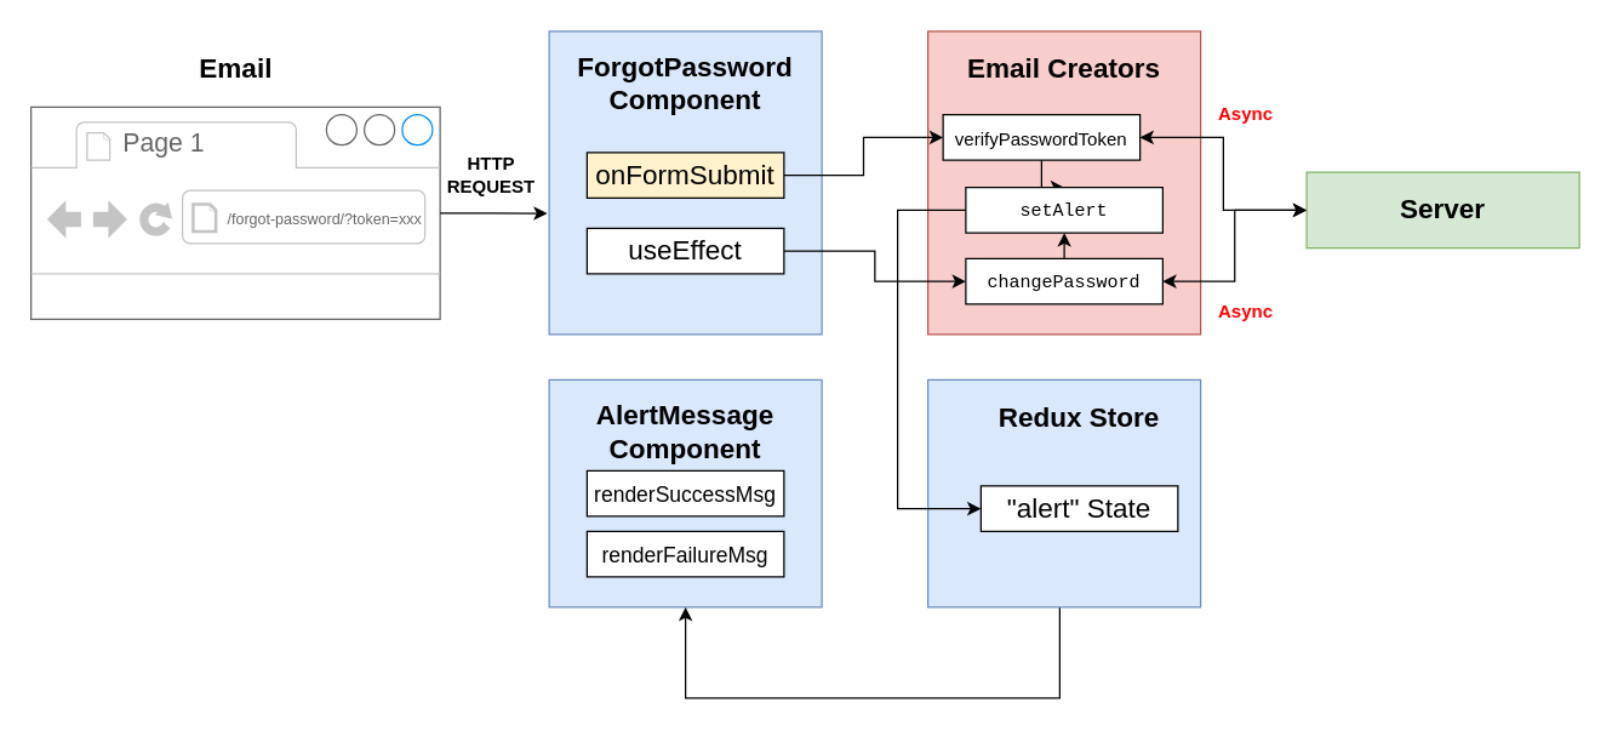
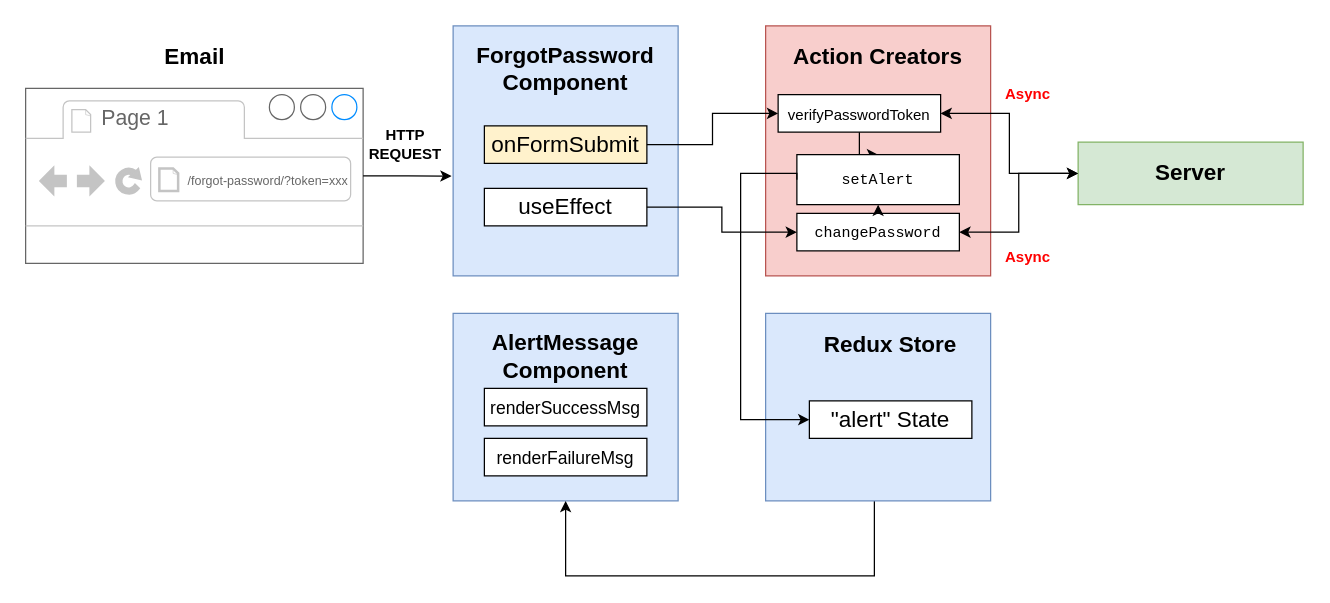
  <mxCell id="0" />
  <mxCell id="1" parent="0" />
  <mxCell id="2" value="" style="group" parent="1" vertex="1" connectable="0"><mxGeometry x="20" y="20" width="1022" height="440" as="geometry" /></mxCell>
  <mxCell id="3" value="" style="rounded=0;whiteSpace=wrap;html=1;fillColor=#dae8fc;strokeColor=#6c8ebf;" parent="2" vertex="1"><mxGeometry x="342" width="180" height="200" as="geometry" /></mxCell>
  <mxCell id="4" value="&lt;font style=&quot;font-size: 18px;&quot;&gt;&lt;b&gt;&lt;font style=&quot;font-size: 18px;&quot;&gt;ForgotPassword&lt;/font&gt;&lt;br&gt;Component&lt;/b&gt;&lt;/font&gt;" style="text;html=1;strokeColor=none;fillColor=none;align=center;verticalAlign=middle;whiteSpace=wrap;rounded=0;" parent="2" vertex="1"><mxGeometry x="402" y="20" width="60" height="30" as="geometry" /></mxCell>
  <mxCell id="5" value="onFormSubmit" style="rounded=0;whiteSpace=wrap;html=1;fontSize=18;fillColor=#fff2cc;" parent="2" vertex="1"><mxGeometry x="367" y="80" width="130" height="30" as="geometry" /></mxCell>
  <mxCell id="6" value="useEffect" style="rounded=0;whiteSpace=wrap;html=1;fontSize=18;" parent="2" vertex="1"><mxGeometry x="367" y="130" width="130" height="30" as="geometry" /></mxCell>
  <mxCell id="7" value="" style="rounded=0;whiteSpace=wrap;html=1;fillColor=#dae8fc;strokeColor=#6c8ebf;" parent="2" vertex="1"><mxGeometry x="342" y="230" width="180" height="150" as="geometry" /></mxCell>
  <mxCell id="8" value="&lt;b style=&quot;font-size: 18px;&quot;&gt;&lt;span style=&quot;font-size: 18px;&quot;&gt;AlertMessage&lt;br&gt;&lt;/span&gt;Component&lt;/b&gt;" style="text;html=1;strokeColor=none;fillColor=none;align=center;verticalAlign=middle;whiteSpace=wrap;rounded=0;" parent="2" vertex="1"><mxGeometry x="402" y="250" width="60" height="30" as="geometry" /></mxCell>
  <mxCell id="9" value="&lt;font style=&quot;font-size: 14px;&quot;&gt;renderSuccessMsg&lt;/font&gt;" style="rounded=0;whiteSpace=wrap;html=1;fontSize=18;" parent="2" vertex="1"><mxGeometry x="367" y="290" width="130" height="30" as="geometry" /></mxCell>
  <mxCell id="10" value="&lt;font style=&quot;font-size: 14px;&quot;&gt;renderFailureMsg&lt;/font&gt;" style="rounded=0;whiteSpace=wrap;html=1;fontSize=18;" parent="2" vertex="1"><mxGeometry x="367" y="330" width="130" height="30" as="geometry" /></mxCell>
  <mxCell id="11" value="" style="rounded=0;whiteSpace=wrap;html=1;fillColor=#f8cecc;strokeColor=#b85450;" parent="2" vertex="1"><mxGeometry x="592" width="180" height="200" as="geometry" /></mxCell>
- <mxCell id="12" value="&lt;span style=&quot;font-size: 18px;&quot;&gt;&lt;b&gt;Email Creators&lt;/b&gt;&lt;/span&gt;" style="text;html=1;strokeColor=none;fillColor=none;align=center;verticalAlign=middle;whiteSpace=wrap;rounded=0;" parent="2" vertex="1"><mxGeometry x="592" y="10" width="180" height="30" as="geometry" /></mxCell>
+ <mxCell id="12" value="&lt;span style=&quot;font-size: 18px;&quot;&gt;&lt;b&gt;Action Creators&lt;/b&gt;&lt;/span&gt;" style="text;html=1;strokeColor=none;fillColor=none;align=center;verticalAlign=middle;whiteSpace=wrap;rounded=0;" parent="2" vertex="1"><mxGeometry x="592" y="10" width="180" height="30" as="geometry" /></mxCell>
  <mxCell id="13" value="&lt;font style=&quot;font-size: 12px;&quot;&gt;verifyPasswordToken&lt;/font&gt;" style="rounded=0;whiteSpace=wrap;html=1;fontSize=18;" parent="2" vertex="1"><mxGeometry x="602" y="55" width="130" height="30" as="geometry" /></mxCell>
  <mxCell id="14" value="&lt;div style=&quot;font-family: Consolas, &amp;quot;Courier New&amp;quot;, monospace; line-height: 19px;&quot;&gt;&lt;span style=&quot;background-color: rgb(255, 255, 255);&quot;&gt;&lt;font style=&quot;font-size: 12px;&quot;&gt;changePassword&lt;/font&gt;&lt;/span&gt;&lt;/div&gt;" style="rounded=0;whiteSpace=wrap;html=1;fontSize=18;" parent="2" vertex="1"><mxGeometry x="617" y="150" width="130" height="30" as="geometry" /></mxCell>
  <mxCell id="15" value="&lt;font color=&quot;#ff0000&quot; style=&quot;font-size: 12px;&quot;&gt;&lt;b&gt;Async&lt;/b&gt;&lt;/font&gt;" style="text;html=1;strokeColor=none;fillColor=none;align=center;verticalAlign=middle;whiteSpace=wrap;rounded=0;labelBackgroundColor=#FFFFFF;fontSize=10;fontColor=#000000;" parent="2" vertex="1"><mxGeometry x="772" y="40" width="60" height="30" as="geometry" /></mxCell>
  <mxCell id="16" value="&lt;font color=&quot;#ff0000&quot; style=&quot;font-size: 12px;&quot;&gt;&lt;b&gt;Async&lt;/b&gt;&lt;/font&gt;" style="text;html=1;strokeColor=none;fillColor=none;align=center;verticalAlign=middle;whiteSpace=wrap;rounded=0;labelBackgroundColor=#FFFFFF;fontSize=10;fontColor=#000000;" parent="2" vertex="1"><mxGeometry x="772" y="170" width="60" height="30" as="geometry" /></mxCell>
  <mxCell id="17" style="edgeStyle=orthogonalEdgeStyle;rounded=0;orthogonalLoop=1;jettySize=auto;html=1;fontSize=12;fontColor=#FF0000;startArrow=none;startFill=0;endArrow=classic;endFill=1;" parent="2" source="5" target="13" edge="1"><mxGeometry relative="1" as="geometry" /></mxCell>
  <mxCell id="18" style="edgeStyle=orthogonalEdgeStyle;rounded=0;orthogonalLoop=1;jettySize=auto;html=1;exitX=0.5;exitY=0;exitDx=0;exitDy=0;entryX=0.5;entryY=1;entryDx=0;entryDy=0;fontSize=12;fontColor=#FF0000;startArrow=classic;startFill=1;endArrow=none;endFill=0;" parent="2" source="19" target="13" edge="1"><mxGeometry relative="1" as="geometry" /></mxCell>
- <mxCell id="19" value="&lt;div style=&quot;font-family: Consolas, &amp;quot;Courier New&amp;quot;, monospace; line-height: 19px;&quot;&gt;&lt;span style=&quot;font-size: 12px; background-color: rgb(255, 255, 255);&quot;&gt;setAlert&lt;/span&gt;&lt;/div&gt;" style="rounded=0;whiteSpace=wrap;html=1;fontSize=18;" parent="2" vertex="1"><mxGeometry x="617" y="103" width="130" height="30" as="geometry" /></mxCell>
+ <mxCell id="19" value="&lt;div style=&quot;font-family: Consolas, &amp;quot;Courier New&amp;quot;, monospace; line-height: 19px;&quot;&gt;&lt;span style=&quot;font-size: 12px; background-color: rgb(255, 255, 255);&quot;&gt;setAlert&lt;/span&gt;&lt;/div&gt;" style="rounded=0;whiteSpace=wrap;html=1;fontSize=18;" parent="2" vertex="1"><mxGeometry x="617" y="103" width="130" height="40" as="geometry" /></mxCell>
  <mxCell id="20" style="edgeStyle=orthogonalEdgeStyle;rounded=0;orthogonalLoop=1;jettySize=auto;html=1;exitX=0.5;exitY=0;exitDx=0;exitDy=0;entryX=0.5;entryY=1;entryDx=0;entryDy=0;fontSize=12;fontColor=#FF0000;startArrow=none;startFill=0;endArrow=classic;endFill=1;" parent="2" source="14" target="19" edge="1"><mxGeometry relative="1" as="geometry" /></mxCell>
  <mxCell id="21" value="" style="group" parent="2" vertex="1" connectable="0"><mxGeometry x="842" y="93" width="180" height="50" as="geometry" /></mxCell>
  <mxCell id="22" value="" style="rounded=0;whiteSpace=wrap;html=1;fillColor=#d5e8d4;strokeColor=#82b366;" parent="21" vertex="1"><mxGeometry width="180" height="50" as="geometry" /></mxCell>
  <mxCell id="23" value="&lt;span style=&quot;font-size: 18px;&quot;&gt;&lt;b&gt;Server&lt;/b&gt;&lt;/span&gt;" style="text;html=1;strokeColor=none;fillColor=none;align=center;verticalAlign=middle;whiteSpace=wrap;rounded=0;" parent="21" vertex="1"><mxGeometry y="10" width="180" height="30" as="geometry" /></mxCell>
  <mxCell id="24" style="edgeStyle=orthogonalEdgeStyle;rounded=0;orthogonalLoop=1;jettySize=auto;html=1;entryX=0;entryY=0.5;entryDx=0;entryDy=0;fontSize=12;fontColor=#FF0000;startArrow=classic;startFill=1;endArrow=classic;endFill=1;" parent="2" source="13" target="23" edge="1"><mxGeometry relative="1" as="geometry" /></mxCell>
  <mxCell id="25" style="edgeStyle=orthogonalEdgeStyle;rounded=0;orthogonalLoop=1;jettySize=auto;html=1;exitX=1;exitY=0.5;exitDx=0;exitDy=0;entryX=0;entryY=0.5;entryDx=0;entryDy=0;fontSize=12;fontColor=#FF0000;startArrow=none;startFill=0;endArrow=classic;endFill=1;" parent="2" source="6" target="14" edge="1"><mxGeometry relative="1" as="geometry" /></mxCell>
  <mxCell id="26" style="edgeStyle=orthogonalEdgeStyle;rounded=0;orthogonalLoop=1;jettySize=auto;html=1;entryX=0.5;entryY=1;entryDx=0;entryDy=0;fontSize=12;fontColor=#FF0000;startArrow=none;startFill=0;endArrow=classic;endFill=1;" parent="2" source="27" target="7" edge="1"><mxGeometry relative="1" as="geometry"><Array as="points"><mxPoint x="679" y="440" /><mxPoint x="432" y="440" /></Array></mxGeometry></mxCell>
  <mxCell id="27" value="" style="rounded=0;whiteSpace=wrap;html=1;fillColor=#dae8fc;strokeColor=#6c8ebf;" parent="2" vertex="1"><mxGeometry x="592" y="230" width="180" height="150" as="geometry" /></mxCell>
  <mxCell id="28" value="&lt;span style=&quot;font-size: 18px;&quot;&gt;&lt;b&gt;Redux Store&lt;/b&gt;&lt;/span&gt;" style="text;html=1;strokeColor=none;fillColor=none;align=center;verticalAlign=middle;whiteSpace=wrap;rounded=0;" parent="2" vertex="1"><mxGeometry x="602" y="240" width="180" height="30" as="geometry" /></mxCell>
  <mxCell id="29" value="&quot;alert&quot; State" style="rounded=0;whiteSpace=wrap;html=1;fontSize=18;" parent="2" vertex="1"><mxGeometry x="627" y="300" width="130" height="30" as="geometry" /></mxCell>
  <mxCell id="30" style="edgeStyle=orthogonalEdgeStyle;rounded=0;orthogonalLoop=1;jettySize=auto;html=1;exitX=0;exitY=0.5;exitDx=0;exitDy=0;entryX=0;entryY=0.5;entryDx=0;entryDy=0;fontSize=12;fontColor=#FF0000;startArrow=none;startFill=0;endArrow=classic;endFill=1;" parent="2" source="19" target="29" edge="1"><mxGeometry relative="1" as="geometry"><Array as="points"><mxPoint x="572" y="118" /><mxPoint x="572" y="315" /></Array></mxGeometry></mxCell>
  <mxCell id="31" value="" style="group" parent="2" vertex="1" connectable="0"><mxGeometry y="10" width="270" height="180" as="geometry" /></mxCell>
  <mxCell id="32" value="" style="strokeWidth=1;shadow=0;dashed=0;align=center;html=1;shape=mxgraph.mockup.containers.browserWindow;rSize=0;strokeColor=#666666;strokeColor2=#008cff;strokeColor3=#c4c4c4;mainText=,;recursiveResize=0;labelBackgroundColor=#FFFFFF;fontSize=12;fontColor=#000000;" parent="31" vertex="1"><mxGeometry y="40" width="270" height="140" as="geometry" /></mxCell>
  <mxCell id="33" value="Page 1" style="strokeWidth=1;shadow=0;dashed=0;align=center;html=1;shape=mxgraph.mockup.containers.anchor;fontSize=17;fontColor=#666666;align=left;labelBackgroundColor=#FFFFFF;" parent="32" vertex="1"><mxGeometry x="58.909" y="12" width="108" height="26" as="geometry" /></mxCell>
  <mxCell id="34" value="&lt;font style=&quot;font-size: 10px;&quot;&gt;/forgot-password/?token=xxx&lt;/font&gt;" style="strokeWidth=1;shadow=0;dashed=0;align=center;html=1;shape=mxgraph.mockup.containers.anchor;rSize=0;fontSize=17;fontColor=#666666;align=left;labelBackgroundColor=#FFFFFF;" parent="32" vertex="1"><mxGeometry x="127.636" y="60" width="245.455" height="26" as="geometry" /></mxCell>
  <mxCell id="35" value="&lt;font style=&quot;font-size: 18px;&quot;&gt;&lt;b&gt;Email&lt;/b&gt;&lt;/font&gt;" style="text;html=1;strokeColor=none;fillColor=none;align=center;verticalAlign=middle;whiteSpace=wrap;rounded=0;labelBackgroundColor=#FFFFFF;fontSize=12;fontColor=#000000;" parent="31" vertex="1"><mxGeometry x="105.545" width="58.909" height="30" as="geometry" /></mxCell>
  <mxCell id="36" style="edgeStyle=orthogonalEdgeStyle;rounded=0;orthogonalLoop=1;jettySize=auto;html=1;entryX=-0.007;entryY=0.601;entryDx=0;entryDy=0;entryPerimeter=0;fontSize=12;fontColor=#FF0000;startArrow=none;startFill=0;endArrow=classic;endFill=1;" parent="2" source="32" target="3" edge="1"><mxGeometry relative="1" as="geometry" /></mxCell>
  <mxCell id="37" value="&lt;font color=&quot;#000000&quot;&gt;&lt;b&gt;HTTP REQUEST&lt;/b&gt;&lt;/font&gt;" style="text;html=1;strokeColor=none;fillColor=none;align=center;verticalAlign=middle;whiteSpace=wrap;rounded=0;labelBackgroundColor=#FFFFFF;fontSize=12;fontColor=#FF0000;" parent="2" vertex="1"><mxGeometry x="274" y="80" width="60" height="30" as="geometry" /></mxCell>
  <mxCell id="38" style="edgeStyle=orthogonalEdgeStyle;rounded=0;orthogonalLoop=1;jettySize=auto;html=1;entryX=0;entryY=0.5;entryDx=0;entryDy=0;fontSize=12;fontColor=#FF0000;startArrow=classic;startFill=1;endArrow=classic;endFill=1;" parent="2" source="14" target="23" edge="1"><mxGeometry relative="1" as="geometry" /></mxCell>
